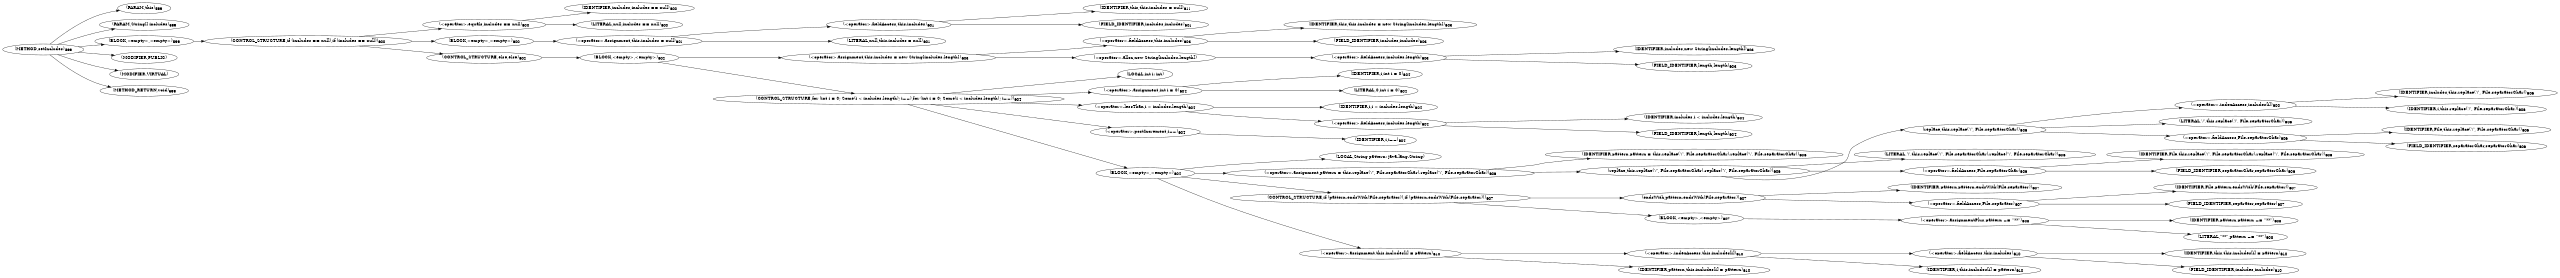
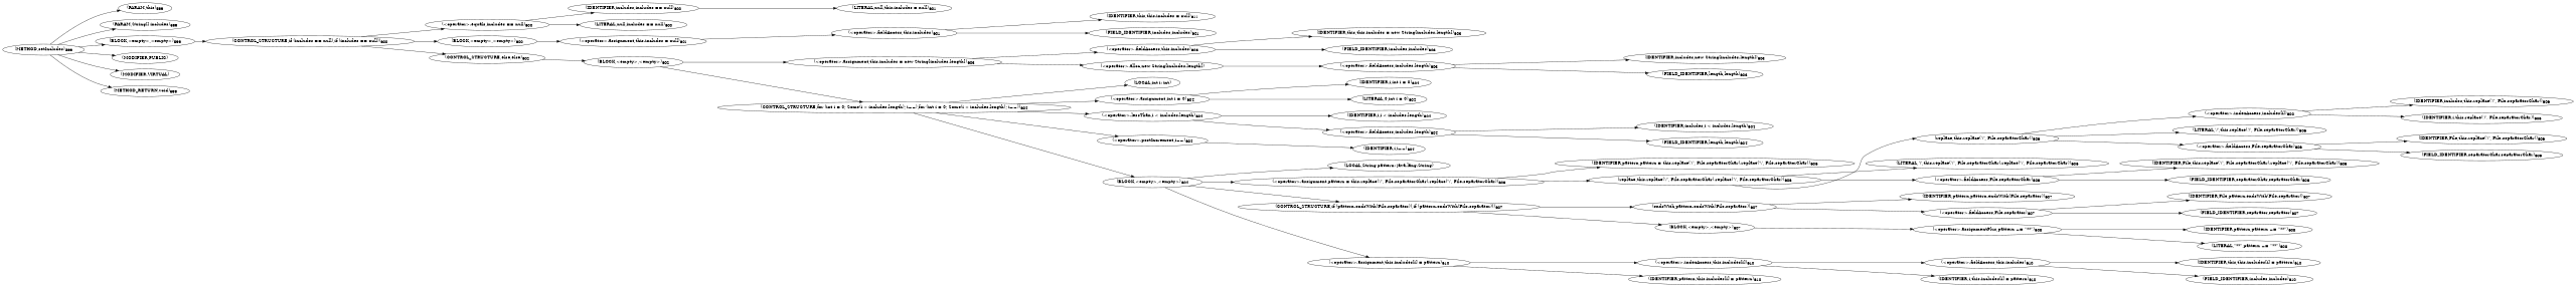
  digraph {
    rankdir=LR
    n1 [label=<(METHOD,setIncludes)<SUB>599</SUB>>]
    n2 [label=<(PARAM,this)<SUB>599</SUB>>]
    n3 [label=<(PARAM,String[] includes)<SUB>599</SUB>>]
    n4 [label=<(BLOCK,&lt;empty&gt;,&lt;empty&gt;)<SUB>599</SUB>>]
    n5 [label=<(MODIFIER,PUBLIC)>]
    n6 [label=<(MODIFIER,VIRTUAL)>]
    n7 [label=<(METHOD_RETURN,void)<SUB>599</SUB>>]
    n8 [label=<(CONTROL_STRUCTURE,if (includes == null),if (includes == null))<SUB>600</SUB>>]
    n9 [label=<(&lt;operator&gt;.equals,includes == null)<SUB>600</SUB>>]
    n10 [label=<(BLOCK,&lt;empty&gt;,&lt;empty&gt;)<SUB>600</SUB>>]
    n11 [label=<(CONTROL_STRUCTURE,else,else)<SUB>602</SUB>>]
    n12 [label=<(IDENTIFIER,includes,includes == null)<SUB>600</SUB>>]
    n13 [label=<(LITERAL,null,includes == null)<SUB>600</SUB>>]
    n14 [label=<(&lt;operator&gt;.assignment,this.includes = null)<SUB>601</SUB>>]
    n15 [label=<(BLOCK,&lt;empty&gt;,&lt;empty&gt;)<SUB>602</SUB>>]
    n16 [label=<(&lt;operator&gt;.fieldAccess,this.includes)<SUB>601</SUB>>]
    n17 [label=<(LITERAL,null,this.includes = null)<SUB>601</SUB>>]
    n18 [label=<(IDENTIFIER,this,this.includes = null)<SUB>611</SUB>>]
    n19 [label=<(FIELD_IDENTIFIER,includes,includes)<SUB>601</SUB>>]
    n20 [label=<(&lt;operator&gt;.assignment,this.includes = new String[includes.length])<SUB>603</SUB>>]
    n21 [label=<(CONTROL_STRUCTURE,for (int i = 0; Some(i &lt; includes.length); i++),for (int i = 0; Some(i &lt; includes.length); i++))<SUB>604</SUB>>]
    n22 [label=<(&lt;operator&gt;.fieldAccess,this.includes)<SUB>603</SUB>>]
    n23 [label=<(&lt;operator&gt;.alloc,new String[includes.length])>]
    n24 [label=<(LOCAL,int i: int)>]
    n25 [label=<(&lt;operator&gt;.assignment,int i = 0)<SUB>604</SUB>>]
    n26 [label=<(&lt;operator&gt;.lessThan,i &lt; includes.length)<SUB>604</SUB>>]
    n27 [label=<(&lt;operator&gt;.postIncrement,i++)<SUB>604</SUB>>]
    n28 [label=<(BLOCK,&lt;empty&gt;,&lt;empty&gt;)<SUB>604</SUB>>]
    n29 [label=<(IDENTIFIER,this,this.includes = new String[includes.length])<SUB>603</SUB>>]
    n30 [label=<(FIELD_IDENTIFIER,includes,includes)<SUB>603</SUB>>]
    n31 [label=<(&lt;operator&gt;.fieldAccess,includes.length)<SUB>603</SUB>>]
    n32 [label=<(IDENTIFIER,includes,new String[includes.length])<SUB>603</SUB>>]
    n33 [label=<(FIELD_IDENTIFIER,length,length)<SUB>603</SUB>>]
    n34 [label=<(IDENTIFIER,i,int i = 0)<SUB>604</SUB>>]
    n35 [label=<(LITERAL,0,int i = 0)<SUB>604</SUB>>]
    n36 [label=<(IDENTIFIER,i,i &lt; includes.length)<SUB>604</SUB>>]
    n37 [label=<(&lt;operator&gt;.fieldAccess,includes.length)<SUB>604</SUB>>]
    n38 [label=<(IDENTIFIER,i,i++)<SUB>604</SUB>>]
    n39 [label=<(LOCAL,String pattern: java.lang.String)>]
    n40 [label=<(&lt;operator&gt;.assignment,pattern = this.replace('/', File.separatorChar).replace('\\', File.separatorChar))<SUB>606</SUB>>]
    n41 [label=<(CONTROL_STRUCTURE,if (pattern.endsWith(File.separator)),if (pattern.endsWith(File.separator)))<SUB>607</SUB>>]
    n42 [label=<(&lt;operator&gt;.assignment,this.includes[i] = pattern)<SUB>610</SUB>>]
    n43 [label=<(IDENTIFIER,includes,i &lt; includes.length)<SUB>604</SUB>>]
    n44 [label=<(FIELD_IDENTIFIER,length,length)<SUB>604</SUB>>]
    n45 [label=<(IDENTIFIER,pattern,pattern = this.replace('/', File.separatorChar).replace('\\', File.separatorChar))<SUB>606</SUB>>]
    n46 [label=<(replace,this.replace('/', File.separatorChar).replace('\\', File.separatorChar))<SUB>606</SUB>>]
    n47 [label=<(endsWith,pattern.endsWith(File.separator))<SUB>607</SUB>>]
    n48 [label=<(BLOCK,&lt;empty&gt;,&lt;empty&gt;)<SUB>607</SUB>>]
    n49 [label=<(&lt;operator&gt;.indexAccess,this.includes[i])<SUB>610</SUB>>]
    n50 [label=<(IDENTIFIER,pattern,this.includes[i] = pattern)<SUB>610</SUB>>]
    n51 [label=<(replace,this.replace('/', File.separatorChar))<SUB>606</SUB>>]
    n52 [label=<(LITERAL,'\\',this.replace('/', File.separatorChar).replace('\\', File.separatorChar))<SUB>606</SUB>>]
    n53 [label=<(&lt;operator&gt;.fieldAccess,File.separatorChar)<SUB>606</SUB>>]
    n54 [label=<(&lt;operator&gt;.indexAccess,includes[i])<SUB>600</SUB>>]
    n55 [label=<(LITERAL,'/',this.replace('/', File.separatorChar))<SUB>606</SUB>>]
    n56 [label=<(&lt;operator&gt;.fieldAccess,File.separatorChar)<SUB>606</SUB>>]
    n57 [label=<(IDENTIFIER,File,this.replace('/', File.separatorChar).replace('\\', File.separatorChar))<SUB>606</SUB>>]
    n58 [label=<(FIELD_IDENTIFIER,separatorChar,separatorChar)<SUB>606</SUB>>]
    n59 [label=<(IDENTIFIER,includes,this.replace('/', File.separatorChar))<SUB>606</SUB>>]
    n60 [label=<(IDENTIFIER,i,this.replace('/', File.separatorChar))<SUB>606</SUB>>]
    n61 [label=<(IDENTIFIER,File,this.replace('/', File.separatorChar))<SUB>606</SUB>>]
    n62 [label=<(FIELD_IDENTIFIER,separatorChar,separatorChar)<SUB>606</SUB>>]
    n63 [label=<(IDENTIFIER,pattern,pattern.endsWith(File.separator))<SUB>607</SUB>>]
    n64 [label=<(&lt;operator&gt;.fieldAccess,File.separator)<SUB>607</SUB>>]
    n65 [label=<(&lt;operator&gt;.assignmentPlus,pattern += &quot;**&quot;)<SUB>608</SUB>>]
    n66 [label=<(IDENTIFIER,File,pattern.endsWith(File.separator))<SUB>607</SUB>>]
    n67 [label=<(FIELD_IDENTIFIER,separator,separator)<SUB>607</SUB>>]
    n68 [label=<(IDENTIFIER,pattern,pattern += &quot;**&quot;)<SUB>608</SUB>>]
    n69 [label=<(LITERAL,&quot;**&quot;,pattern += &quot;**&quot;)<SUB>608</SUB>>]
    n70 [label=<(&lt;operator&gt;.fieldAccess,this.includes)<SUB>610</SUB>>]
    n71 [label=<(IDENTIFIER,i,this.includes[i] = pattern)<SUB>610</SUB>>]
    n72 [label=<(IDENTIFIER,this,this.includes[i] = pattern)<SUB>610</SUB>>]
    n73 [label=<(FIELD_IDENTIFIER,includes,includes)<SUB>610</SUB>>]
    n1 -> n2
    n1 -> n3
    n1 -> n4
    n1 -> n5
    n1 -> n6
    n1 -> n7
    n4 -> n8
    n8 -> n9
    n8 -> n10
    n8 -> n11
    n9 -> n12
    n9 -> n13
    n10 -> n14
    n11 -> n15
    n14 -> n16
-   n14 -> n17
+   n12 -> n17
    n15 -> n20
    n15 -> n21
    n16 -> n18
    n16 -> n19
    n20 -> n22
    n20 -> n23
    n21 -> n24
    n21 -> n25
    n21 -> n26
    n21 -> n27
    n21 -> n28
    n22 -> n29
    n22 -> n30
    n23 -> n31
    n25 -> n34
    n25 -> n35
    n26 -> n36
    n26 -> n37
    n27 -> n38
    n28 -> n39
    n28 -> n40
    n28 -> n41
    n28 -> n42
    n31 -> n32
    n31 -> n33
    n37 -> n43
    n37 -> n44
    n40 -> n45
    n40 -> n46
    n41 -> n47
    n41 -> n48
    n42 -> n49
    n42 -> n50
    n46 -> n51
    n46 -> n52
    n46 -> n53
    n47 -> n63
    n47 -> n64
    n48 -> n65
    n49 -> n70
    n49 -> n71
    n51 -> n54
    n51 -> n55
    n51 -> n56
    n53 -> n57
    n53 -> n58
    n54 -> n59
    n54 -> n60
    n56 -> n61
    n56 -> n62
    n64 -> n66
    n64 -> n67
    n65 -> n68
    n65 -> n69
    n70 -> n72
    n70 -> n73
  }
